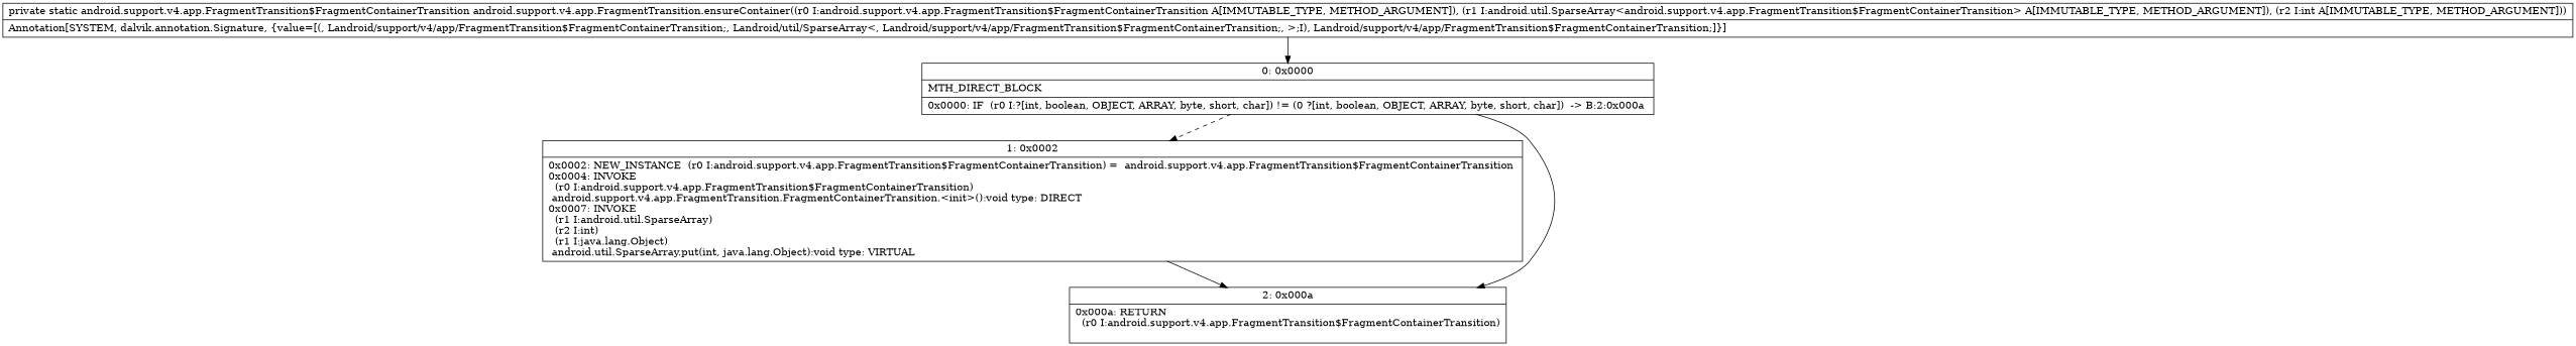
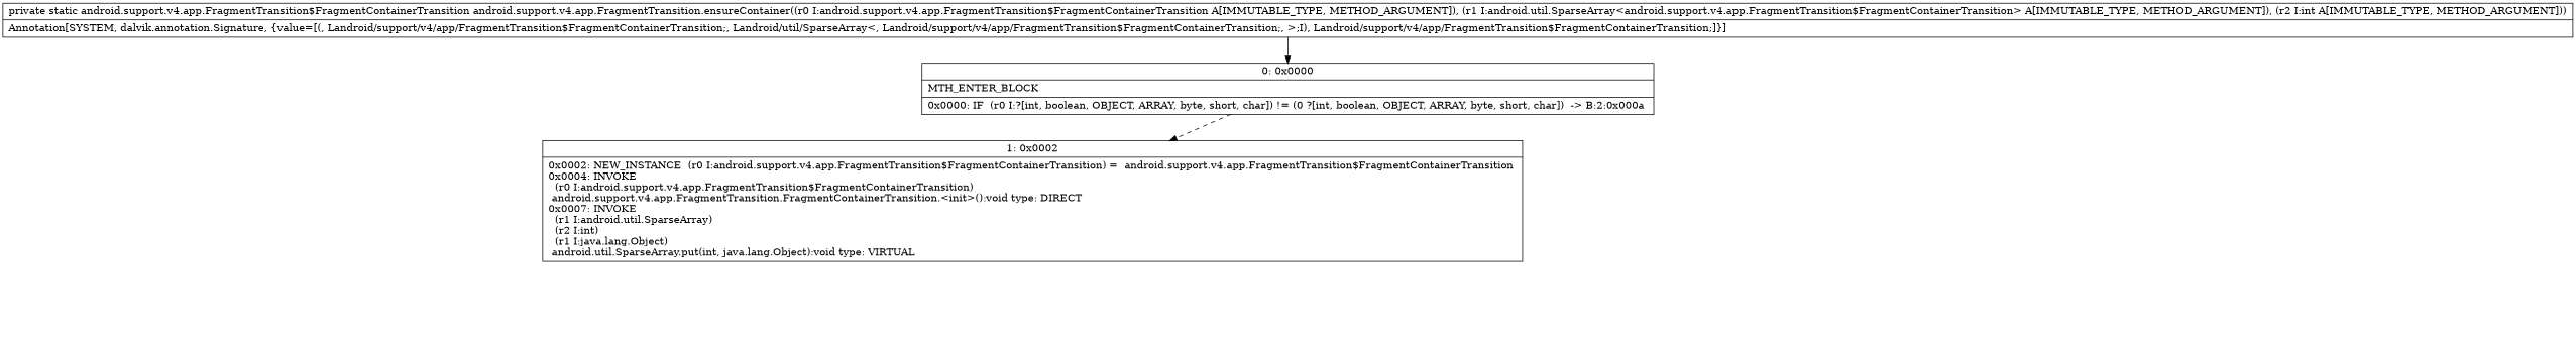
  digraph {
    node [shape=record]
-   n1 [label="{0\:\ 0x0000|MTH_DIRECT_BLOCK\l|0x0000: IF  (r0 I:?[int, boolean, OBJECT, ARRAY, byte, short, char]) != (0 ?[int, boolean, OBJECT, ARRAY, byte, short, char])  \-\> B:2:0x000a \l}"]
+   n1 [label="{0\:\ 0x0000|MTH_ENTER_BLOCK\l|0x0000: IF  (r0 I:?[int, boolean, OBJECT, ARRAY, byte, short, char]) != (0 ?[int, boolean, OBJECT, ARRAY, byte, short, char])  \-\> B:2:0x000a \l}"]
    n2 [label="{1\:\ 0x0002|0x0002: NEW_INSTANCE  (r0 I:android.support.v4.app.FragmentTransition$FragmentContainerTransition) =  android.support.v4.app.FragmentTransition$FragmentContainerTransition \l0x0004: INVOKE  \l  (r0 I:android.support.v4.app.FragmentTransition$FragmentContainerTransition)\l android.support.v4.app.FragmentTransition.FragmentContainerTransition.\<init\>():void type: DIRECT \l0x0007: INVOKE  \l  (r1 I:android.util.SparseArray)\l  (r2 I:int)\l  (r1 I:java.lang.Object)\l android.util.SparseArray.put(int, java.lang.Object):void type: VIRTUAL \l}"]
-   n3 [label="{2\:\ 0x000a|0x000a: RETURN  \l  (r0 I:android.support.v4.app.FragmentTransition$FragmentContainerTransition)\l \l}"]
    n4 [label="{private static android.support.v4.app.FragmentTransition$FragmentContainerTransition android.support.v4.app.FragmentTransition.ensureContainer((r0 I:android.support.v4.app.FragmentTransition$FragmentContainerTransition A[IMMUTABLE_TYPE, METHOD_ARGUMENT]), (r1 I:android.util.SparseArray\<android.support.v4.app.FragmentTransition$FragmentContainerTransition\> A[IMMUTABLE_TYPE, METHOD_ARGUMENT]), (r2 I:int A[IMMUTABLE_TYPE, METHOD_ARGUMENT]))  | Annotation[SYSTEM, dalvik.annotation.Signature, \{value=[(, Landroid\/support\/v4\/app\/FragmentTransition$FragmentContainerTransition;, Landroid\/util\/SparseArray\<, Landroid\/support\/v4\/app\/FragmentTransition$FragmentContainerTransition;, \>;I), Landroid\/support\/v4\/app\/FragmentTransition$FragmentContainerTransition;]\}]\l}"]
    n1 -> n2 [style=dashed]
-   n1 -> n3
-   n2 -> n3
    n4 -> n1
  }
